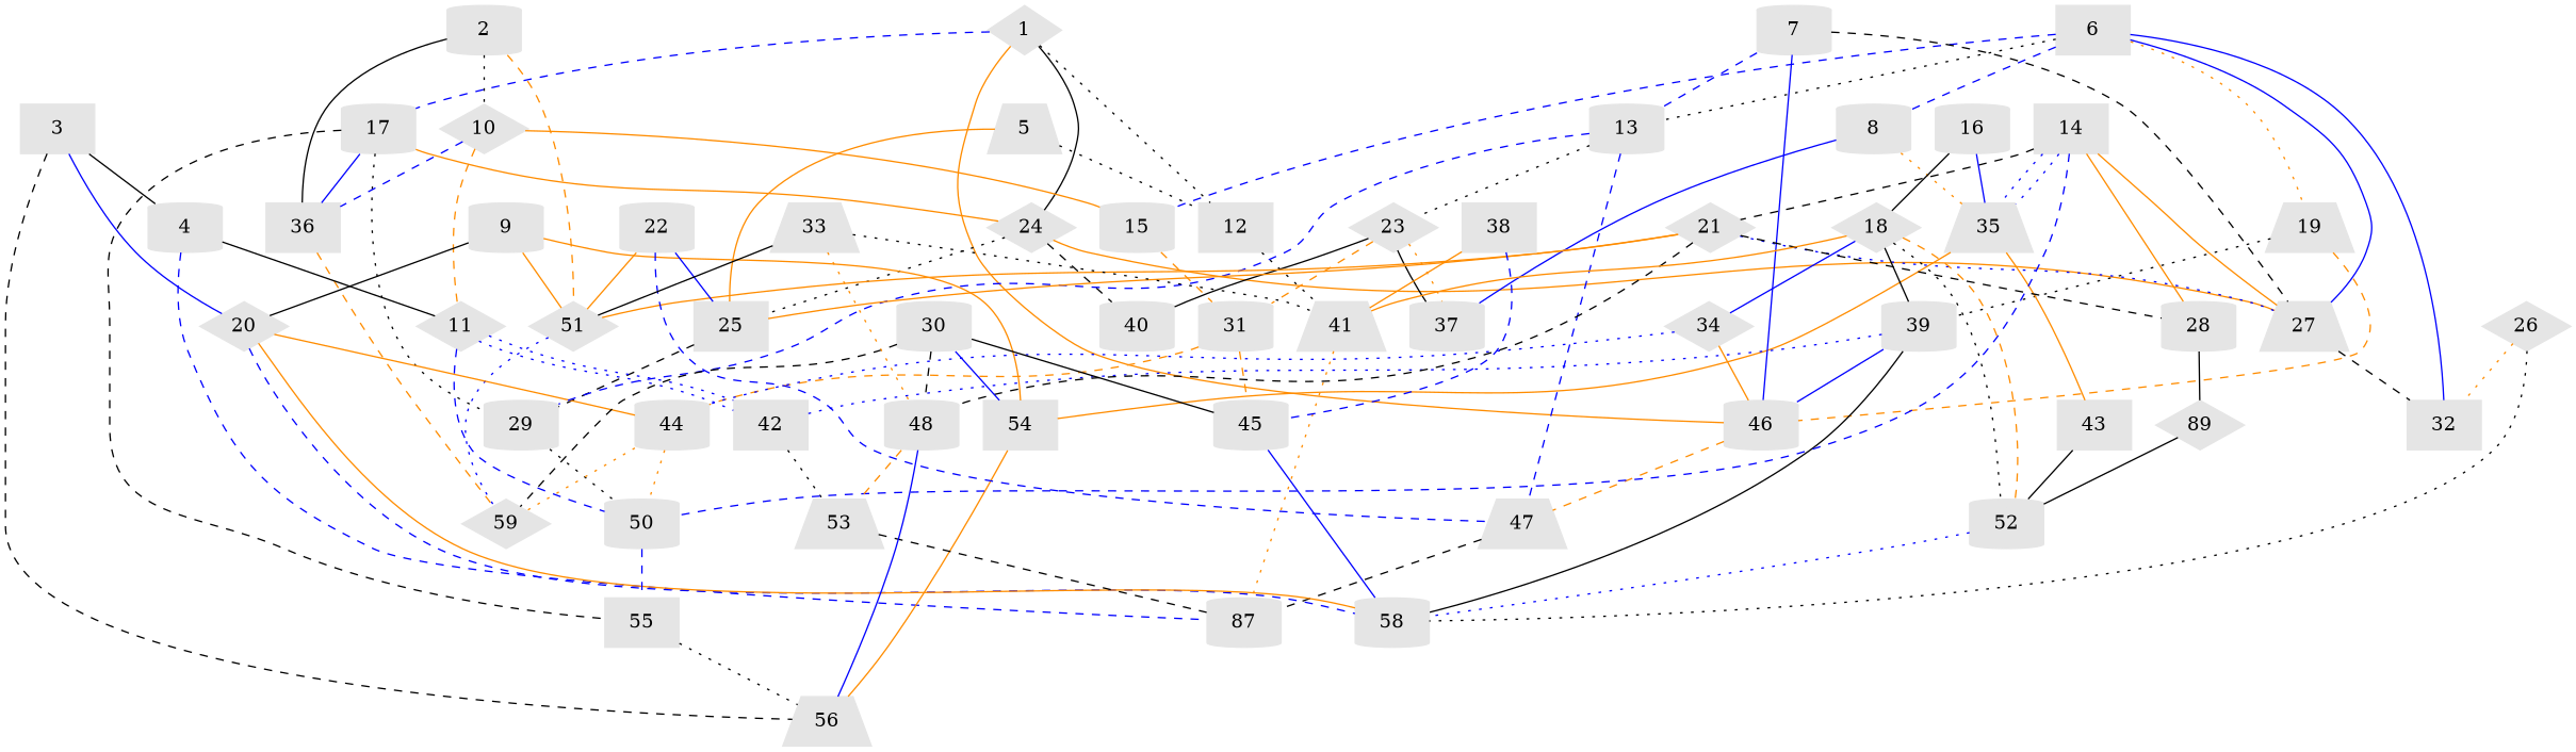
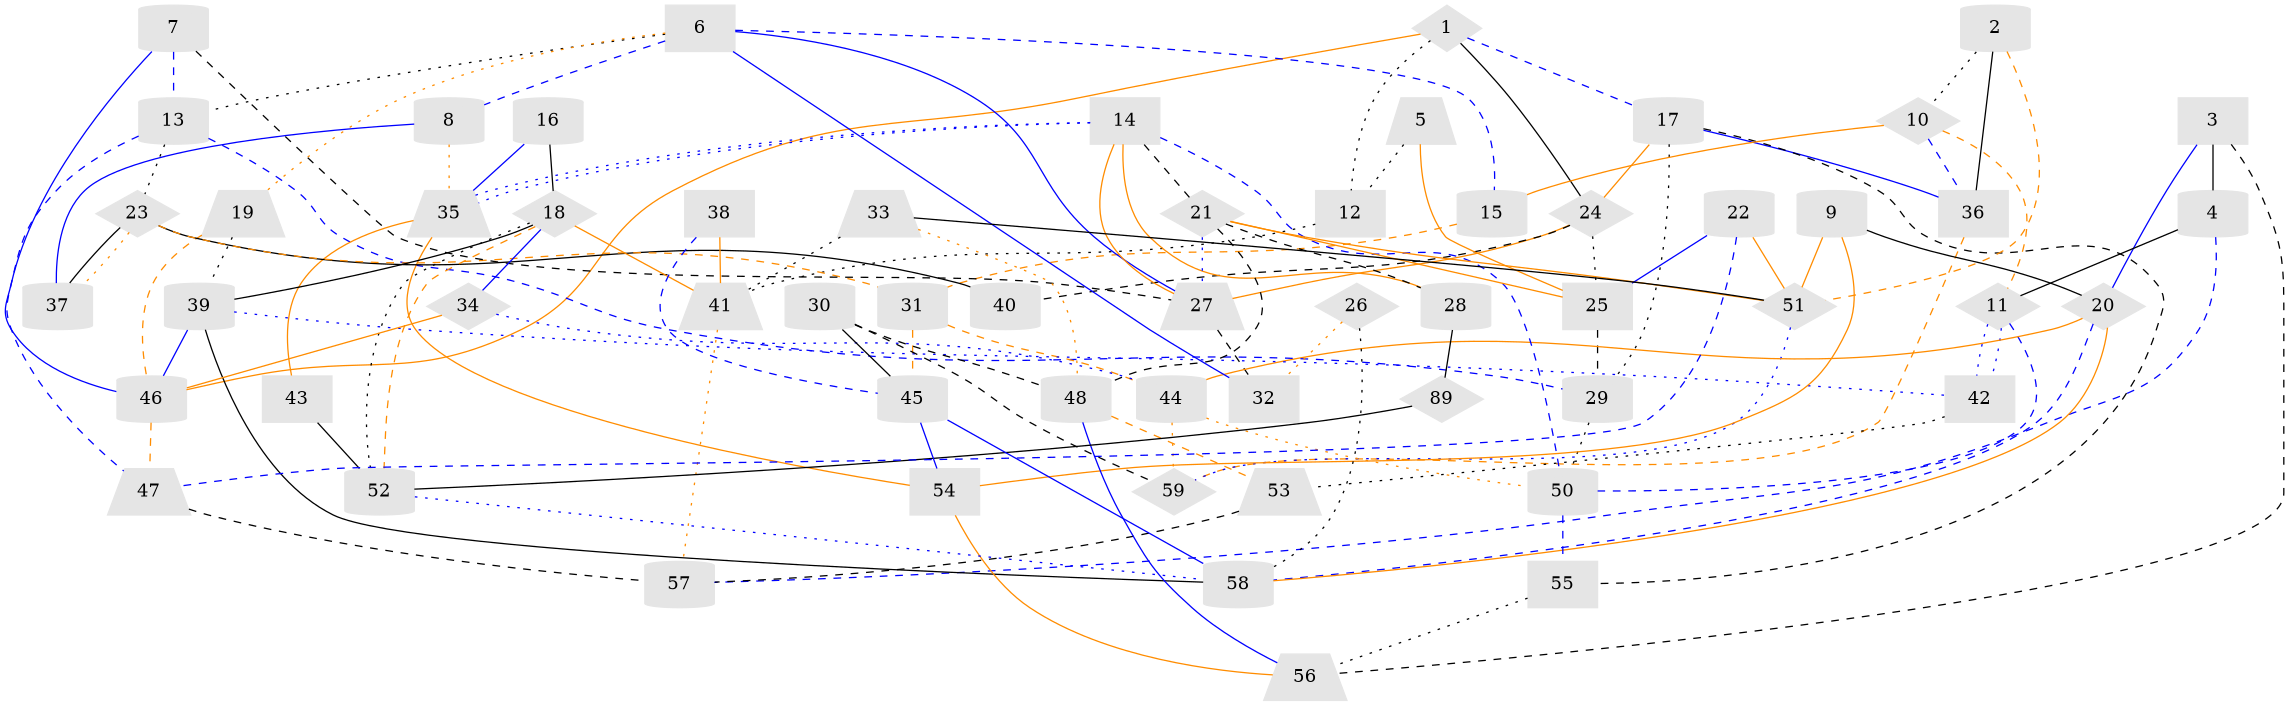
  graph {
    node [color=gray90 shape=cylinder style=filled]
    edge [color=black style=solid]
    1 [shape=diamond]
    12 [shape=box]
    17
    24 [shape=diamond]
    46
    41 [shape=trapezium]
    36 [shape=box]
    29
    55 [shape=box]
    25 [shape=box]
    27 [shape=trapezium]
    40
    47 [shape=trapezium]
    10 [shape=diamond]
    2
    51 [shape=diamond]
    11 [shape=diamond]
    15
    59 [shape=diamond]
    3 [shape=box]
    4
    20 [shape=diamond]
    56 [shape=trapezium]
-   57 [label=87]
+   57
    44
    58
    42 [shape=box]
    50
    5 [shape=trapezium]
    6 [shape=box]
    8
    13
    19 [shape=trapezium]
    32 [shape=box]
    35 [shape=trapezium]
    37
    23 [shape=diamond]
    31
    39
    7
    54 [shape=box]
    43 [shape=box]
    9
    53 [shape=trapezium]
    14 [shape=box]
    21 [shape=diamond]
    28
    48
    n49 [label=89 shape=diamond]
    45
    16
    18 [shape=diamond]
    34 [shape=diamond]
    52
    22
    26 [shape=diamond]
    30
    33 [shape=trapezium]
    38 [shape=box]
    1 -- 12 [style=dotted]
    1 -- 17 [color=blue style=dashed]
    1 -- 24
    1 -- 46 [color=darkorange]
    12 -- 41 [style=dotted]
    17 -- 24 [color=darkorange]
    17 -- 36 [color=blue]
    17 -- 29 [style=dotted]
    17 -- 55 [style=dashed]
    24 -- 25 [style=dotted]
    24 -- 27 [color=darkorange]
    24 -- 40 [style=dashed]
    46 -- 47 [color=darkorange style=dashed]
    41 -- 57 [color=darkorange style=dotted]
    36 -- 59 [color=darkorange style=dashed]
    29 -- 50 [style=dotted]
    55 -- 56 [style=dotted]
    25 -- 29 [style=dashed]
    27 -- 32 [style=dashed]
    47 -- 57 [style=dashed]
    10 -- 36 [color=blue style=dashed]
    10 -- 11 [color=darkorange style=dashed]
    10 -- 15 [color=darkorange]
    2 -- 36
    2 -- 10 [style=dotted]
    2 -- 51 [color=darkorange style=dashed]
    51 -- 59 [color=blue style=dotted]
    11 -- 42 [color=blue style=dotted]
    11 -- 42 [color=blue style=dotted]
    11 -- 50 [color=blue style=dashed]
    15 -- 31 [color=darkorange style=dashed]
    3 -- 4
    3 -- 20 [color=blue]
    3 -- 56 [style=dashed]
    4 -- 11
    4 -- 57 [color=blue style=dashed]
    20 -- 44 [color=darkorange]
    20 -- 58 [color=blue style=dashed]
    20 -- 58 [color=darkorange]
    44 -- 59 [color=darkorange style=dotted]
    44 -- 50 [color=darkorange style=dotted]
    42 -- 53 [style=dotted]
    50 -- 55 [color=blue style=dashed]
    5 -- 12 [style=dotted]
    5 -- 25 [color=darkorange]
    6 -- 27 [color=blue]
    6 -- 15 [color=blue style=dashed]
    6 -- 8 [color=blue style=dashed]
    6 -- 13 [style=dotted]
    6 -- 19 [color=darkorange style=dotted]
    6 -- 32 [color=blue]
    8 -- 35 [color=darkorange style=dotted]
    8 -- 37 [color=blue]
    13 -- 29 [color=blue style=dashed]
    13 -- 47 [color=blue style=dashed]
    13 -- 23 [style=dotted]
    19 -- 46 [color=darkorange style=dashed]
    19 -- 39 [style=dotted]
    35 -- 54 [color=darkorange]
    35 -- 43 [color=darkorange]
    23 -- 40
    23 -- 37
    23 -- 37 [color=darkorange style=dotted]
    23 -- 31 [color=darkorange style=dashed]
    31 -- 44 [color=darkorange style=dashed]
    31 -- 45 [color=darkorange style=dashed]
    39 -- 46 [color=blue]
    39 -- 58
    39 -- 42 [color=blue style=dotted]
    7 -- 46 [color=blue]
    7 -- 27 [style=dashed]
    7 -- 13 [color=blue style=dashed]
    54 -- 56 [color=darkorange]
    43 -- 52
    9 -- 51 [color=darkorange]
    9 -- 20
    9 -- 54 [color=darkorange]
    53 -- 57 [style=dashed]
    14 -- 27 [color=darkorange]
    14 -- 50 [color=blue style=dashed]
    14 -- 35 [color=blue style=dotted]
    14 -- 35 [color=blue style=dotted]
    14 -- 21 [style=dashed]
    14 -- 28 [color=darkorange]
    21 -- 25 [color=darkorange]
    21 -- 27 [color=blue style=dotted]
    21 -- 51 [color=darkorange]
    21 -- 28 [style=dashed]
    21 -- 48 [style=dashed]
    28 -- n49
    48 -- 56 [color=blue]
    48 -- 53 [color=darkorange style=dashed]
    n49 -- 52
    45 -- 58 [color=blue]
-   30 -- 54 [color=blue]
+   45 -- 54 [color=blue]
    16 -- 35 [color=blue]
    16 -- 18
    18 -- 41 [color=darkorange]
    18 -- 39
    18 -- 34 [color=blue]
    18 -- 52 [style=dotted]
    18 -- 52 [color=darkorange style=dashed]
    34 -- 46 [color=darkorange]
    34 -- 44 [color=blue style=dotted]
    52 -- 58 [color=blue style=dotted]
    22 -- 25 [color=blue]
    22 -- 47 [color=blue style=dashed]
    22 -- 51 [color=darkorange]
    26 -- 58 [style=dotted]
    26 -- 32 [color=darkorange style=dotted]
    30 -- 59 [style=dashed]
    30 -- 48 [style=dashed]
    30 -- 45
    33 -- 41 [style=dotted]
    33 -- 51
    33 -- 48 [color=darkorange style=dotted]
    38 -- 41 [color=darkorange]
    38 -- 45 [color=blue style=dashed]
  }
